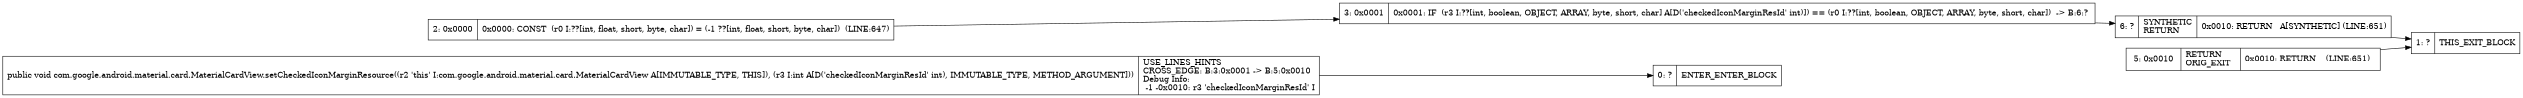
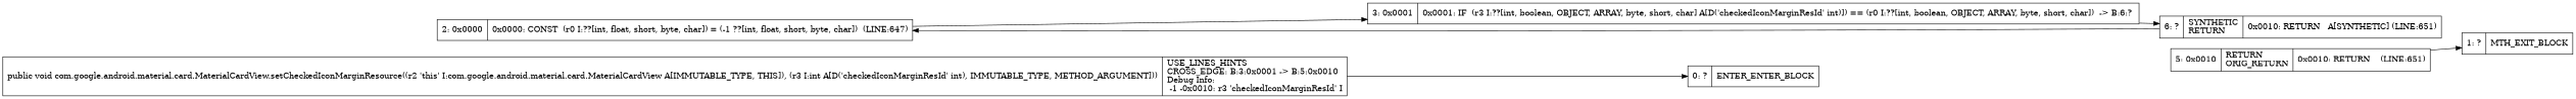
  digraph {
    rankdir=LR
    node [shape=record]
    n1 [label="{0\:\ ?|ENTER_ENTER_BLOCK\l}"]
    n2 [label="{2\:\ 0x0000|0x0000: CONST  (r0 I:??[int, float, short, byte, char]) = (\-1 ??[int, float, short, byte, char])  (LINE:647)\l}"]
    n3 [label="{3\:\ 0x0001|0x0001: IF  (r3 I:??[int, boolean, OBJECT, ARRAY, byte, short, char] A[D('checkedIconMarginResId' int)]) == (r0 I:??[int, boolean, OBJECT, ARRAY, byte, short, char])  \-\> B:6:? \l}"]
    n4 [label="{6\:\ ?|SYNTHETIC\lRETURN\l|0x0010: RETURN   A[SYNTHETIC] (LINE:651)\l}"]
-   n5 [label="{1\:\ ?|THIS_EXIT_BLOCK\l}"]
-   n6 [label="{5\:\ 0x0010|RETURN\lORIG_EXIT\l|0x0010: RETURN    (LINE:651)\l}"]
+   n5 [label="{1\:\ ?|MTH_EXIT_BLOCK\l}"]
+   n6 [label="{5\:\ 0x0010|RETURN\lORIG_RETURN\l|0x0010: RETURN    (LINE:651)\l}"]
    n7 [label="{public void com.google.android.material.card.MaterialCardView.setCheckedIconMarginResource((r2 'this' I:com.google.android.material.card.MaterialCardView A[IMMUTABLE_TYPE, THIS]), (r3 I:int A[D('checkedIconMarginResId' int), IMMUTABLE_TYPE, METHOD_ARGUMENT]))  | USE_LINES_HINTS\lCROSS_EDGE: B:3:0x0001 \-\> B:5:0x0010\lDebug Info:\l  \-1 \-0x0010: r3 'checkedIconMarginResId' I\l}"]
    n2 -> n3
    n3 -> n4
-   n4 -> n5
+   n4 -> n2
    n6 -> n5
    n7 -> n1
  }
